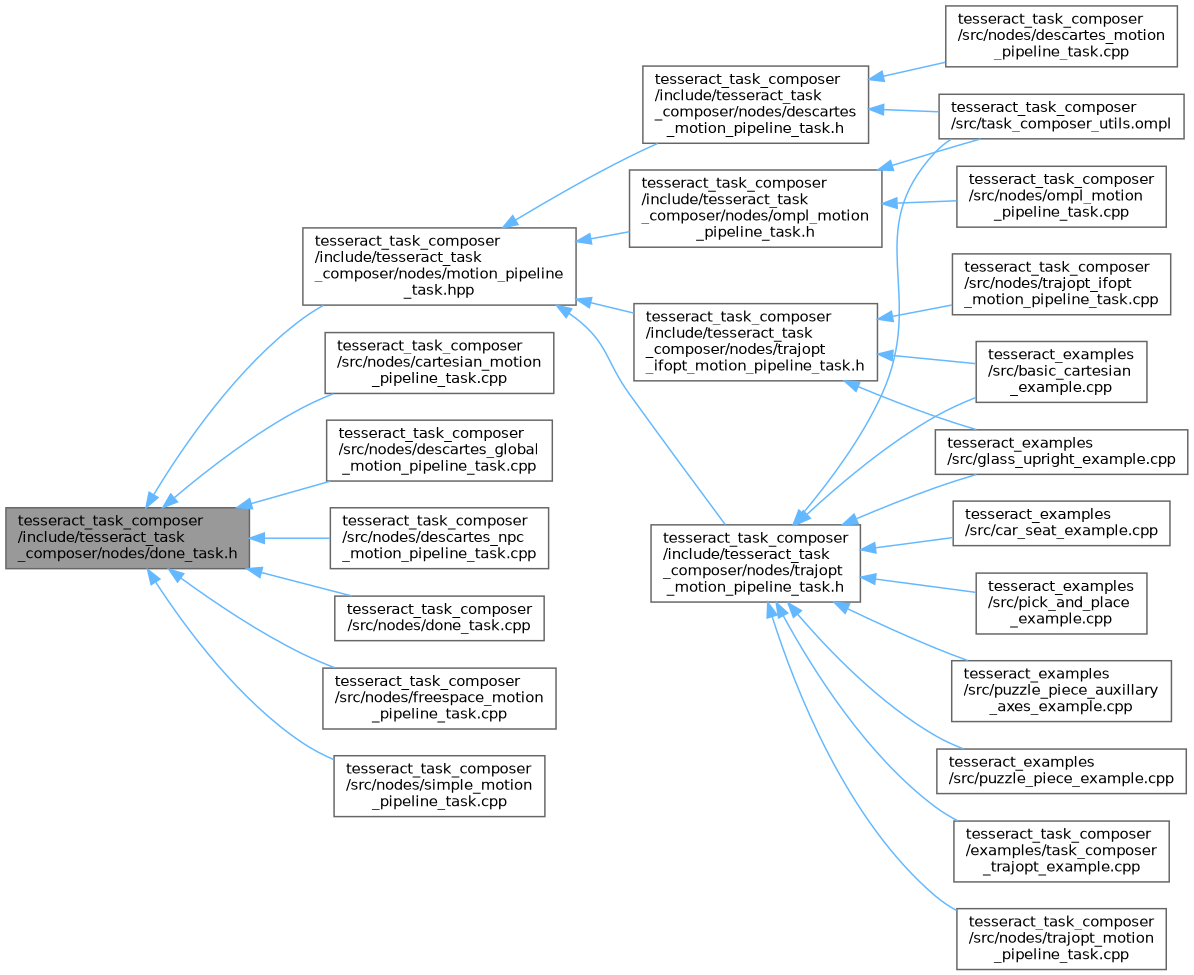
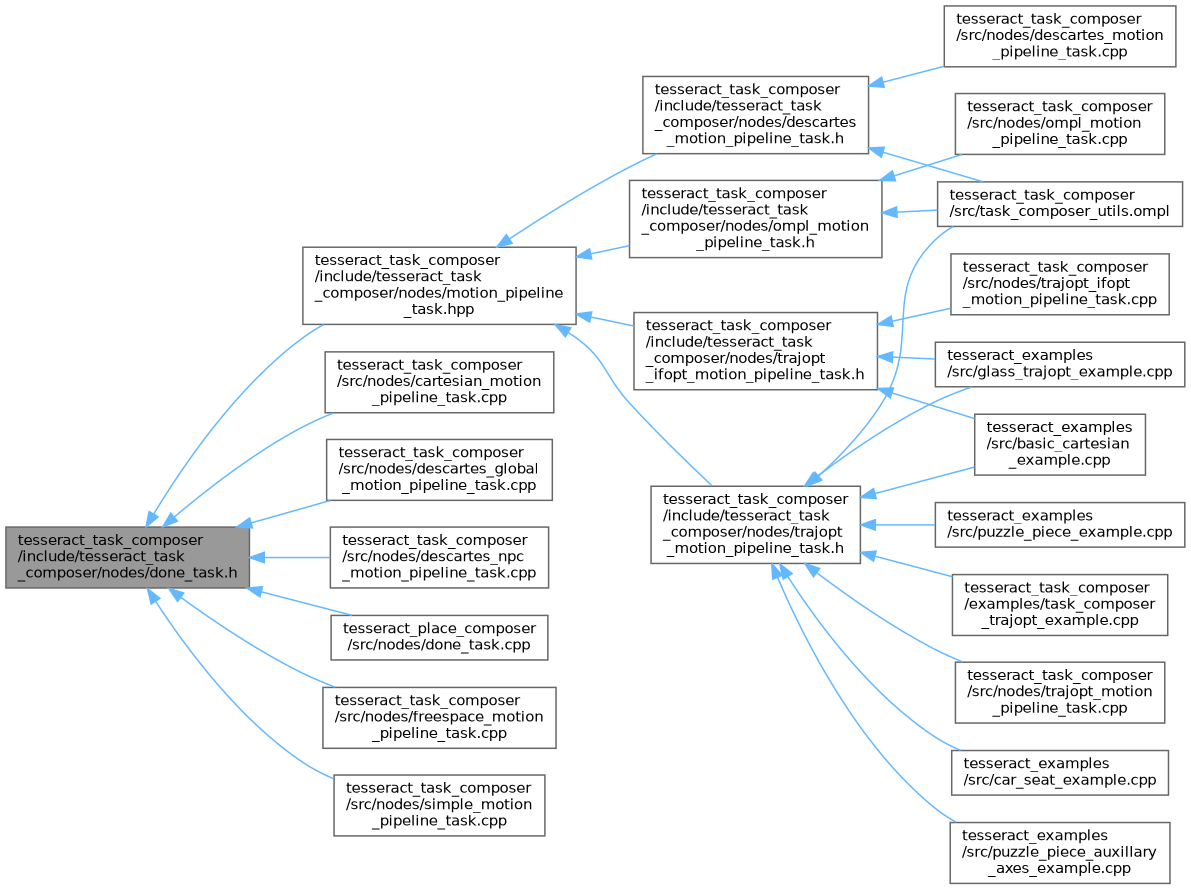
  digraph {
    rankdir=LR
    node [color=grey40 fillcolor=white fontname=Helvetica fontsize=10 shape=box style=filled]
    edge [color=steelblue1 dir=back fontname=Helvetica fontsize=10 labelfontname=Helvetica labelfontsize=10 style=solid]
    n1 [color=gray40 fillcolor=grey60 fontcolor=black height=0.2 label="tesseract_task_composer\l/include/tesseract_task\l_composer/nodes/done_task.h" width=0.4]
    n2 [height=0.2 label="tesseract_task_composer\l/include/tesseract_task\l_composer/nodes/motion_pipeline\l_task.hpp" width=0.4]
    n3 [height=0.2 label="tesseract_task_composer\l/src/nodes/cartesian_motion\l_pipeline_task.cpp" width=0.4]
    n4 [height=0.2 label="tesseract_task_composer\l/src/nodes/descartes_global\l_motion_pipeline_task.cpp" width=0.4]
    n5 [height=0.2 label="tesseract_task_composer\l/src/nodes/descartes_npc\l_motion_pipeline_task.cpp" width=0.4]
-   n6 [height=0.2 label="tesseract_task_composer\l/src/nodes/done_task.cpp" width=0.4]
+   n6 [height=0.2 label="tesseract_place_composer\l/src/nodes/done_task.cpp" width=0.4]
    n7 [height=0.2 label="tesseract_task_composer\l/src/nodes/freespace_motion\l_pipeline_task.cpp" width=0.4]
    n8 [height=0.2 label="tesseract_task_composer\l/src/nodes/simple_motion\l_pipeline_task.cpp" width=0.4]
    n9 [height=0.2 label="tesseract_task_composer\l/include/tesseract_task\l_composer/nodes/descartes\l_motion_pipeline_task.h" width=0.4]
    n10 [height=0.2 label="tesseract_task_composer\l/include/tesseract_task\l_composer/nodes/ompl_motion\l_pipeline_task.h" width=0.4]
    n11 [height=0.2 label="tesseract_task_composer\l/include/tesseract_task\l_composer/nodes/trajopt\l_ifopt_motion_pipeline_task.h" width=0.4]
    n12 [height=0.2 label="tesseract_task_composer\l/include/tesseract_task\l_composer/nodes/trajopt\l_motion_pipeline_task.h" width=0.4]
    n13 [height=0.2 label="tesseract_task_composer\l/src/nodes/descartes_motion\l_pipeline_task.cpp" width=0.4]
    n14 [height=0.2 label="tesseract_task_composer\l/src/task_composer_utils.ompl" width=0.4]
    n15 [height=0.2 label="tesseract_task_composer\l/src/nodes/ompl_motion\l_pipeline_task.cpp" width=0.4]
    n16 [height=0.2 label="tesseract_examples\l/src/basic_cartesian\l_example.cpp" width=0.4]
-   n17 [height=0.2 label="tesseract_examples\l/src/glass_upright_example.cpp" width=0.4]
+   n17 [height=0.2 label="tesseract_examples\l/src/glass_trajopt_example.cpp" width=0.4]
    n18 [height=0.2 label="tesseract_task_composer\l/src/nodes/trajopt_ifopt\l_motion_pipeline_task.cpp" width=0.4]
    n19 [height=0.2 label="tesseract_examples\l/src/car_seat_example.cpp" width=0.4]
-   n20 [height=0.2 label="tesseract_examples\l/src/pick_and_place\l_example.cpp" width=0.4]
    n21 [height=0.2 label="tesseract_examples\l/src/puzzle_piece_auxillary\l_axes_example.cpp" width=0.4]
    n22 [height=0.2 label="tesseract_examples\l/src/puzzle_piece_example.cpp" width=0.4]
    n23 [height=0.2 label="tesseract_task_composer\l/examples/task_composer\l_trajopt_example.cpp" width=0.4]
    n24 [height=0.2 label="tesseract_task_composer\l/src/nodes/trajopt_motion\l_pipeline_task.cpp" width=0.4]
    n1 -> n2
    n1 -> n3
    n1 -> n4
    n1 -> n5
    n1 -> n6
    n1 -> n7
    n1 -> n8
    n2 -> n9
    n2 -> n10
    n2 -> n11
    n2 -> n12
    n9 -> n13
    n9 -> n14
    n10 -> n14
    n10 -> n15
    n11 -> n16
    n11 -> n17
    n11 -> n18
    n12 -> n14
    n12 -> n16
    n12 -> n17
    n12 -> n19
-   n12 -> n20
    n12 -> n21
    n12 -> n22
    n12 -> n23
    n12 -> n24
  }
